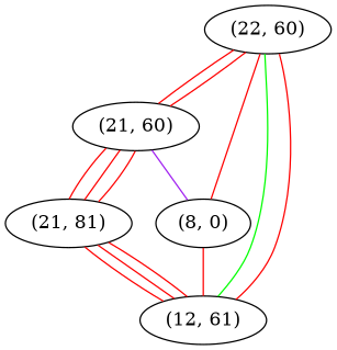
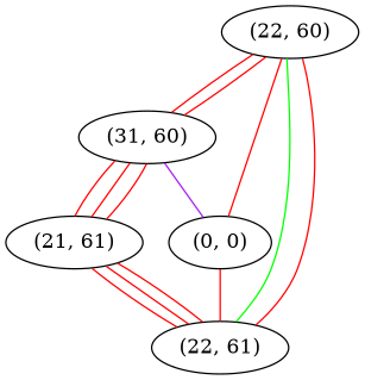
  graph {
    edge [color=red weight=1]
    "(22, 60)"
-   "(21, 60)"
-   "(22, 61)" [label="(12, 61)"]
-   "(0, 0)" [label="(8, 0)"]
-   "(21, 61)" [label="(21, 81)"]
+   "(21, 60)" [label="(31, 60)"]
+   "(22, 61)"
+   "(0, 0)"
+   "(21, 61)"
    "(22, 60)" -- "(21, 60)"
    "(22, 60)" -- "(21, 60)"
    "(22, 60)" -- "(22, 61)" [color=green weight=2]
    "(22, 60)" -- "(22, 61)"
    "(22, 60)" -- "(0, 0)"
    "(21, 60)" -- "(0, 0)" [color=purple weight=4]
    "(21, 60)" -- "(21, 61)"
    "(21, 60)" -- "(21, 61)"
    "(21, 60)" -- "(21, 61)"
    "(0, 0)" -- "(22, 61)"
    "(21, 61)" -- "(22, 61)"
    "(21, 61)" -- "(22, 61)"
    "(21, 61)" -- "(22, 61)"
  }
